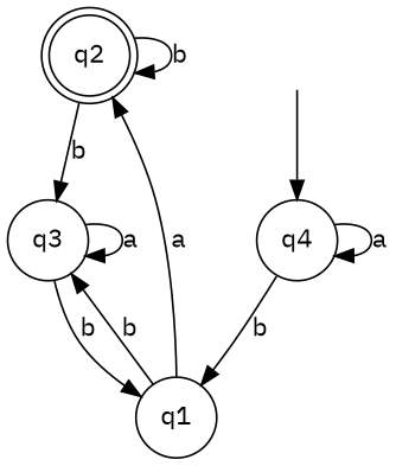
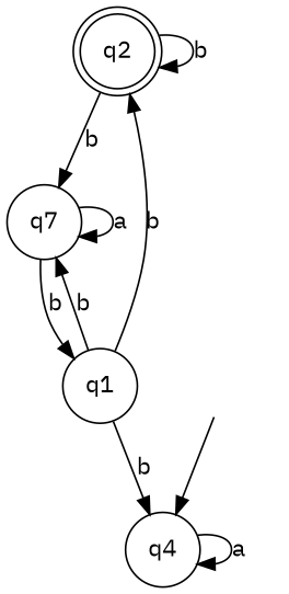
  digraph {
    fontname="IBM Plex Mono"
    node [fontname="IBM Plex Mono" shape=circle]
    edge [fontname="IBM Plex Mono"]
    q2 [shape=doublecircle]
    q1
-   q3
+   q3 [label=q7]
    _nil [style=invis shape=""]
    n5 [label=q4]
    q2 -> q2 [label=b]
    q2 -> q3 [label=b]
-   q1 -> q2 [label=a]
+   q1 -> q2 [label=b]
    q1 -> q3 [label=b]
    q3 -> q1 [label=b]
    q3 -> q3 [label=a]
    _nil -> n5
-   n5 -> q1 [label=b]
+   q1 -> n5 [label=b]
    n5 -> n5 [label=a]
  }
